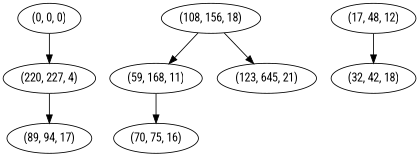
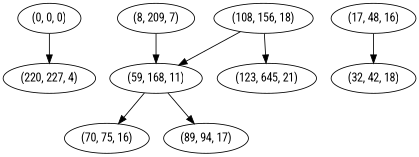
  digraph {
    fontname="Roboto Condensed"
    node [fontname="Roboto Condensed"]
    edge [fontname="Roboto Condensed"]
    "(0, 0, 0)"
    "(220, 227, 4)"
+   "(8, 209, 7)"
    "(59, 168, 11)"
-   "(17, 48, 12)"
+   "(17, 48, 12)" [label="(17, 48, 16)"]
    "(32, 42, 18)"
    "(70, 75, 16)"
    "(89, 94, 17)"
    "(108, 156, 18)"
    n10 [label="(123, 645, 21)"]
    "(0, 0, 0)" -> "(220, 227, 4)"
+   "(8, 209, 7)" -> "(59, 168, 11)"
    "(59, 168, 11)" -> "(70, 75, 16)"
-   "(220, 227, 4)" -> "(89, 94, 17)"
+   "(59, 168, 11)" -> "(89, 94, 17)"
    "(17, 48, 12)" -> "(32, 42, 18)"
    "(108, 156, 18)" -> "(59, 168, 11)"
    "(108, 156, 18)" -> n10
  }
